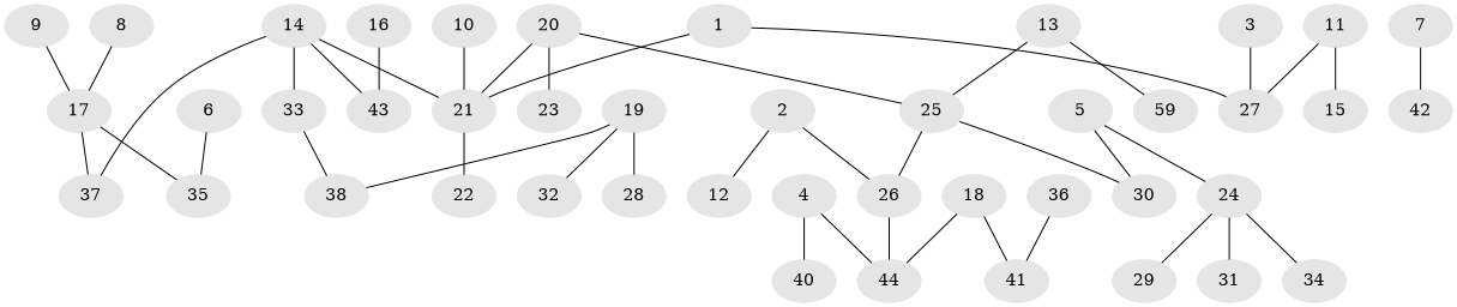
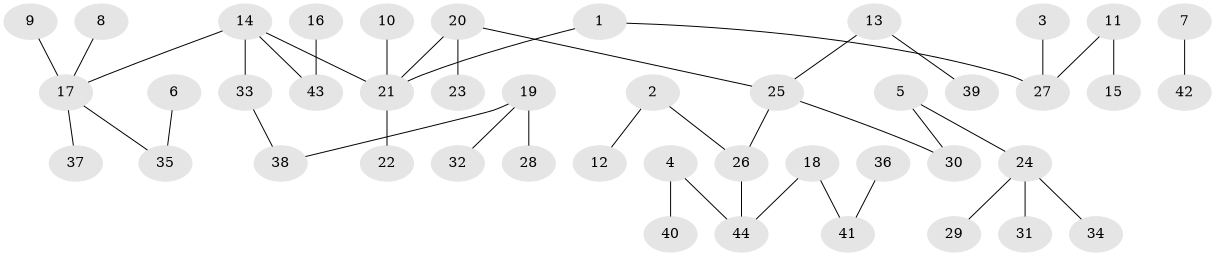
  graph {
    node [color=gray90 style=filled]
    edge [weight=1.0]
    1
    21
    27
    22
    2
    12
    26
    44
    3
    4
    40
    5
    24
    30
    29
    31
    34
    6
    35
    7
    42
    8
    17
    37
    9
    10
    11
    15
    13
    25
-   39 [label=59]
+   39
    14
    33
    43
    38
    16
    18
    41
    19
    28
    32
    20
    23
    36
    1 -- 21
    1 -- 27
    21 -- 22
    2 -- 12
    2 -- 26
    26 -- 44
    3 -- 27
    4 -- 44
    4 -- 40
    5 -- 24
    5 -- 30
    24 -- 29
    24 -- 31
    24 -- 34
    6 -- 35
    7 -- 42
    8 -- 17
    17 -- 35
    17 -- 37
    9 -- 17
    10 -- 21
    11 -- 27
    11 -- 15
    13 -- 25
    13 -- 39
    25 -- 26
    25 -- 30
    14 -- 21
-   14 -- 37
+   14 -- 17
    14 -- 33
    14 -- 43
    33 -- 38
    16 -- 43
    18 -- 44
    18 -- 41
    19 -- 38
    19 -- 28
    19 -- 32
    20 -- 21
    20 -- 25
    20 -- 23
    36 -- 41
  }
